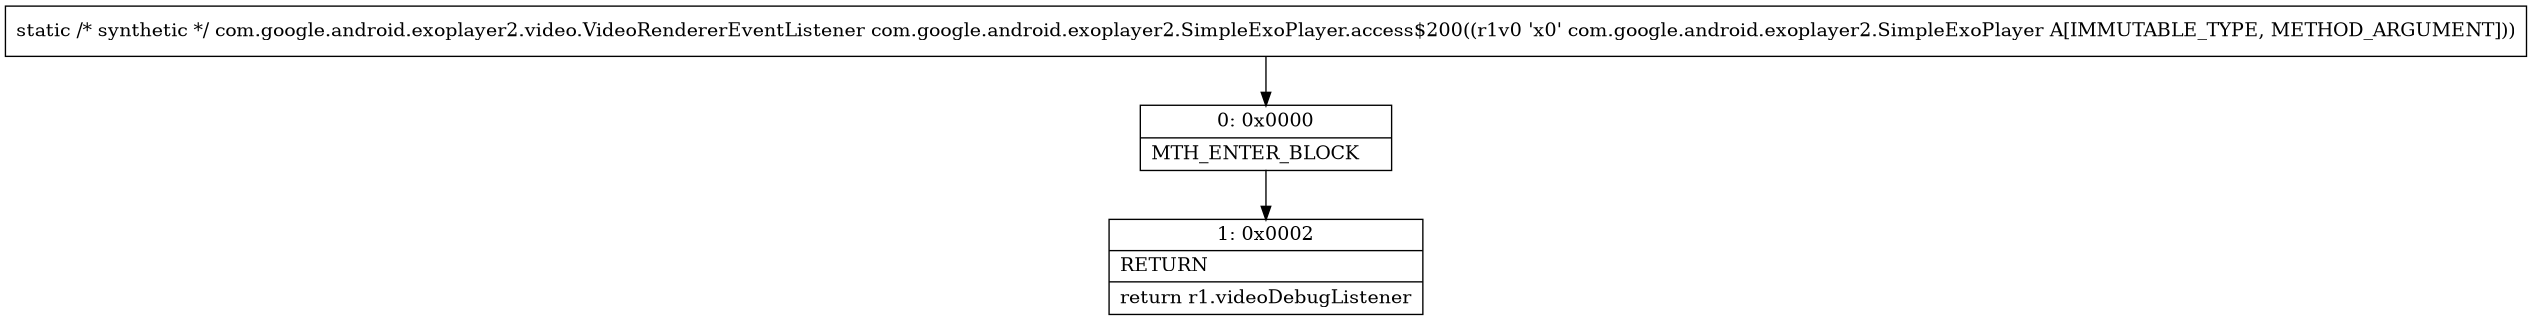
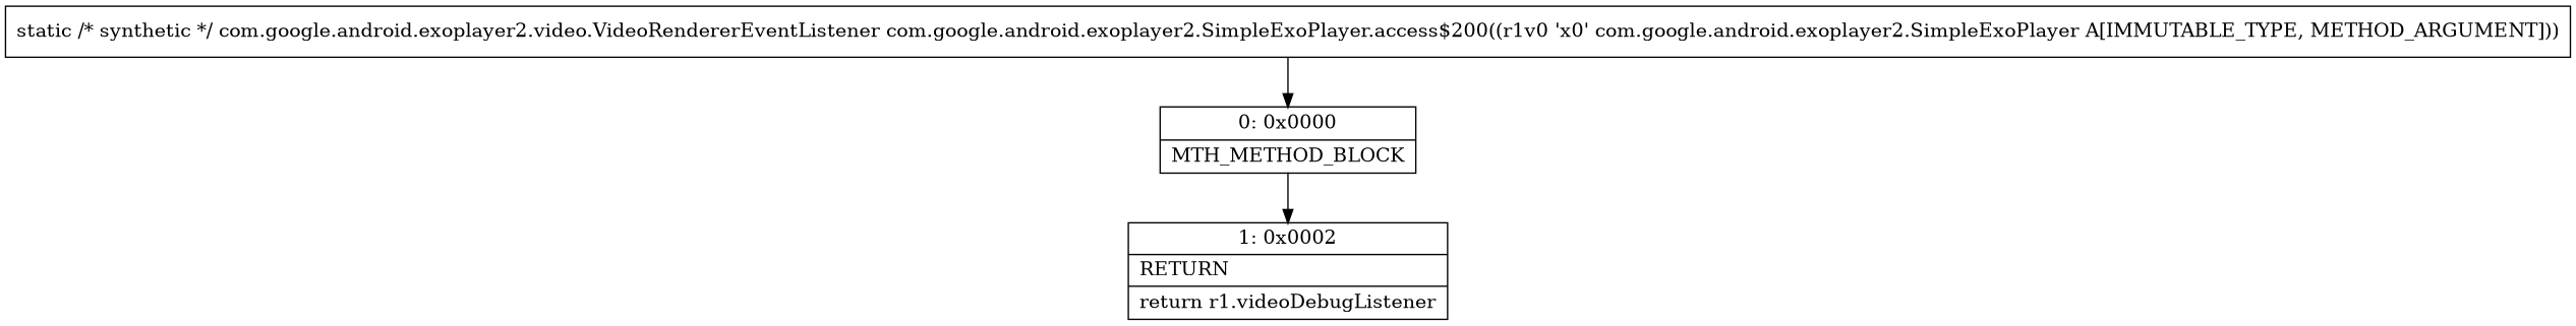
  digraph {
    node [shape=record]
-   n1 [label="{0\:\ 0x0000|MTH_ENTER_BLOCK\l}"]
+   n1 [label="{0\:\ 0x0000|MTH_METHOD_BLOCK\l}"]
    n2 [label="{1\:\ 0x0002|RETURN\l|return r1.videoDebugListener\l}"]
    n3 [label="{static \/* synthetic *\/ com.google.android.exoplayer2.video.VideoRendererEventListener com.google.android.exoplayer2.SimpleExoPlayer.access$200((r1v0 'x0' com.google.android.exoplayer2.SimpleExoPlayer A[IMMUTABLE_TYPE, METHOD_ARGUMENT])) }"]
    n1 -> n2
    n3 -> n1
  }
